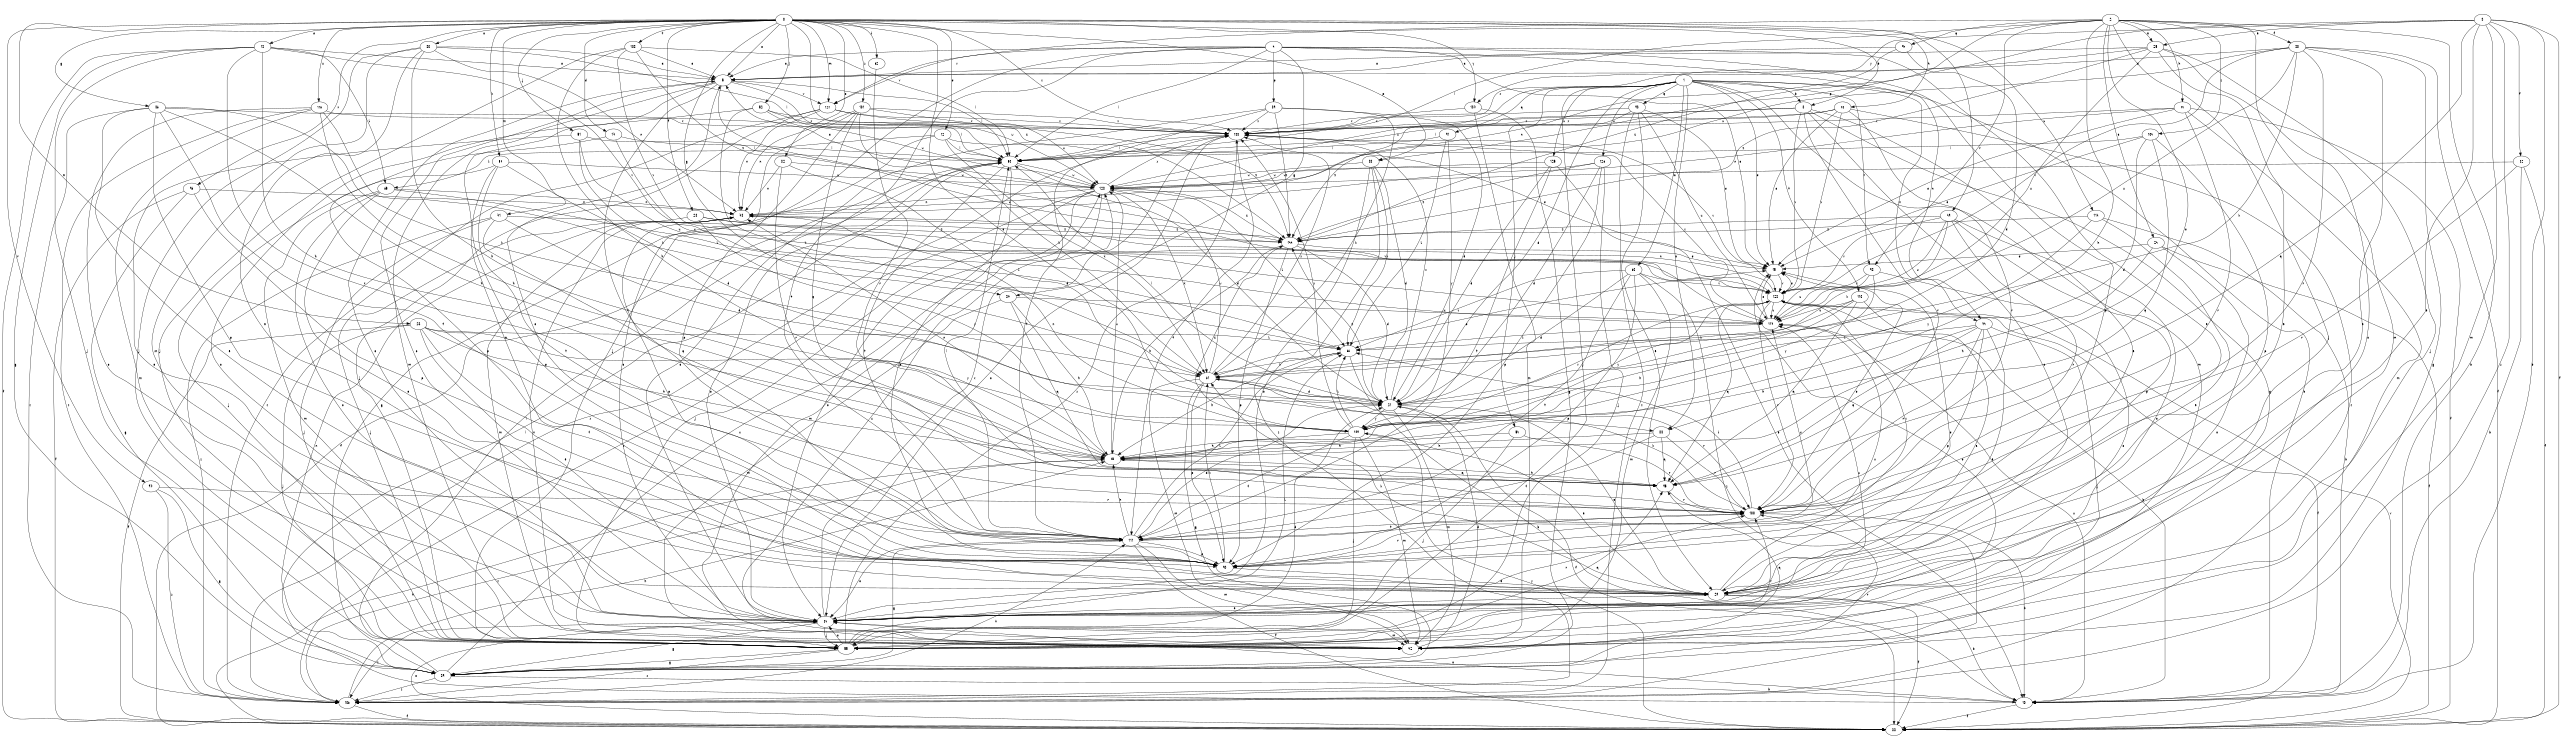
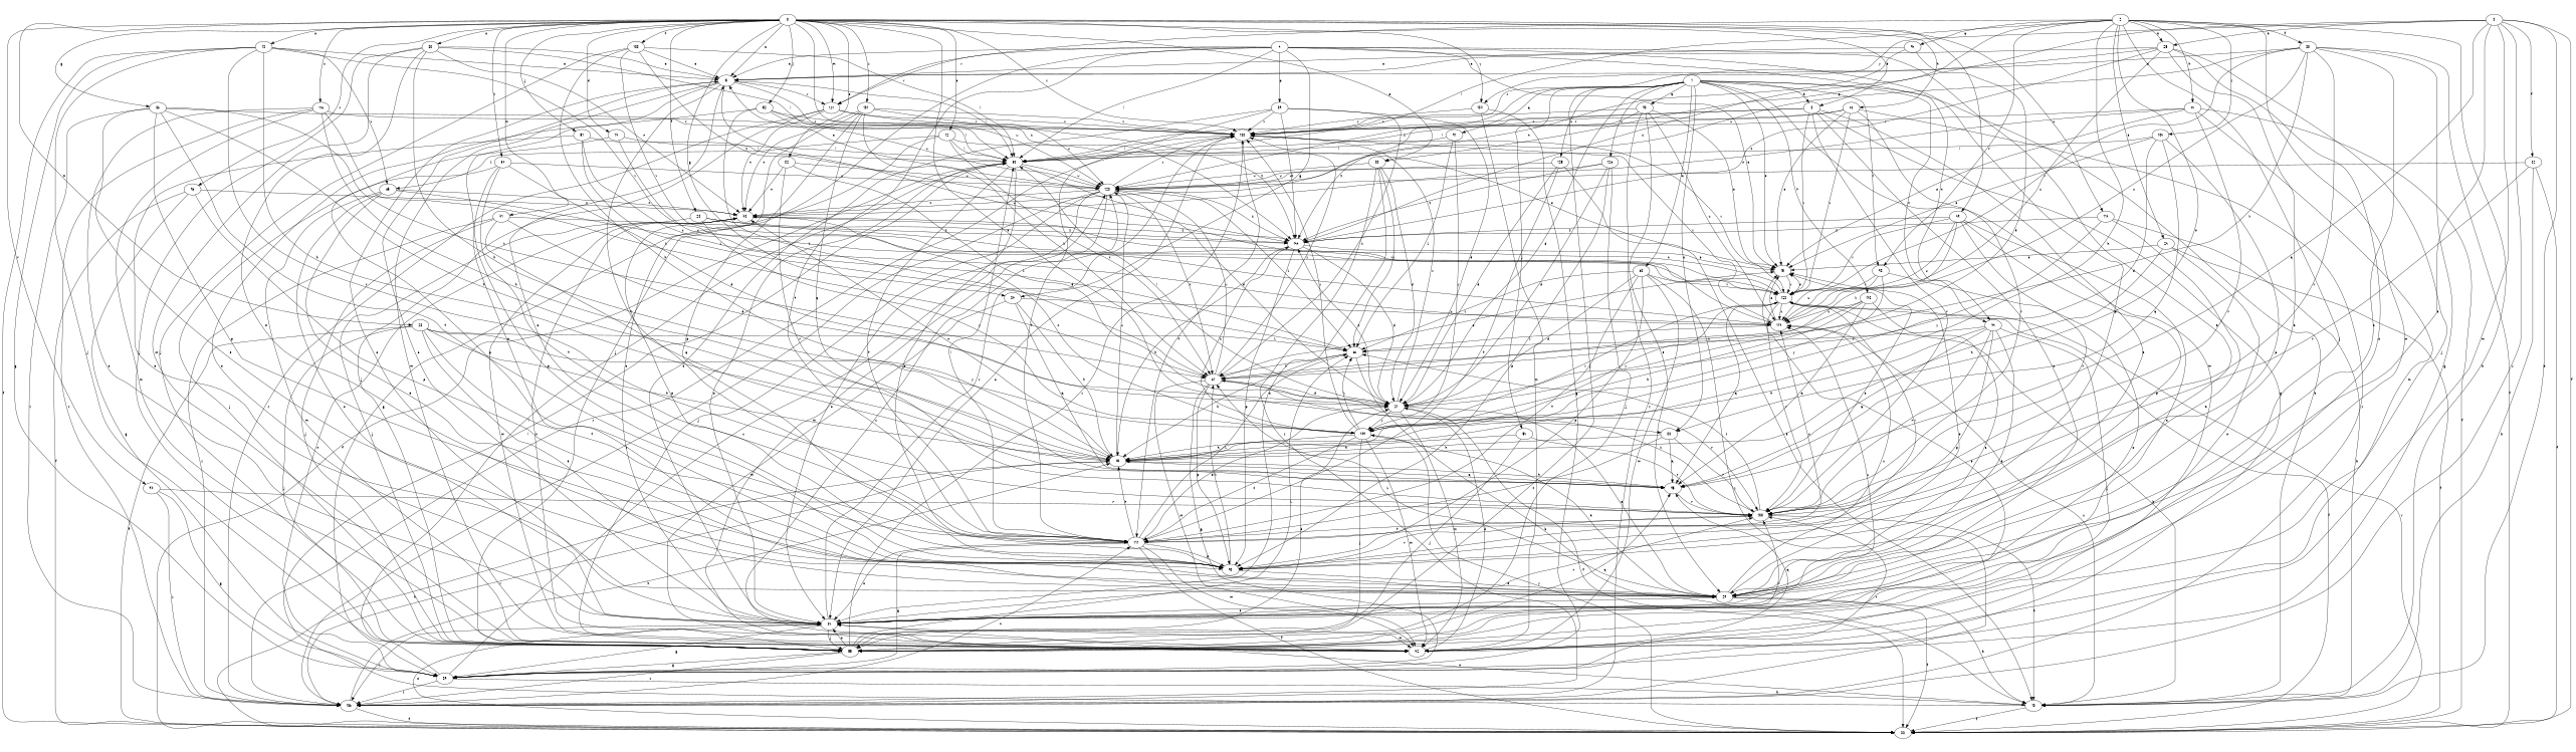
  strict digraph {
    fontname="Patrick Hand"
    node [fontname="Patrick Hand"]
    edge [fontname="Patrick Hand"]
    0
    5
    8
    12
    13
    17
    23
    28
    36
    37
    43
    49
    51
    52
    57
-   62
    71
    80
    82
    83
    88
    96
    97
    101
    108
    114
    116
    121
    133
    137
    144
    72
    128
    50
    n35 [label=29]
    111
    84
    117
    39
    100
    123
    15
    61
    65
    55
    45
    33
    90
    139
    66
    106
    95
    21
    78
    10
    1
    54
    60
    74
    91
    93
    98
    110
    125
    126
    2
    24
    25
    30
    44
    94
    104
    3
    32
    4
    89
    0 -> 5 [label=a]
    0 -> 8 [label=b]
    0 -> 12 [label=c]
    0 -> 13 [label=c]
    0 -> 17 [label=d]
    0 -> 23 [label=e]
    0 -> 28 [label=f]
    0 -> 36 [label=g]
    0 -> 37 [label=g]
    0 -> 43 [label=h]
    0 -> 49 [label=i]
    0 -> 51 [label=j]
    0 -> 52 [label=j]
    0 -> 57 [label=k]
-   0 -> 62 [label=l]
    0 -> 71 [label=m]
    0 -> 80 [label=o]
    0 -> 82 [label=o]
    0 -> 83 [label=o]
    0 -> 88 [label=p]
    0 -> 96 [label=r]
    0 -> 97 [label=r]
    0 -> 101 [label=s]
    0 -> 108 [label=t]
    0 -> 114 [label=u]
    0 -> 116 [label=u]
    0 -> 121 [label=m]
    0 -> 133 [label=x]
    0 -> 137 [label=y]
    0 -> 144 [label=z]
    5 -> 121 [label=v]
    5 -> 72 [label=m]
    5 -> 128 [label=w]
    5 -> 50 [label=i]
    5 -> n35 [label=e]
    5 -> 111 [label=t]
    5 -> 84 [label=o]
    5 -> 117 [label=u]
    8 -> 133 [label=x]
    8 -> 50 [label=i]
    8 -> n35 [label=e]
    8 -> 84 [label=o]
    8 -> 39 [label=g]
    8 -> 100 [label=r]
    8 -> 123 [label=v]
    12 -> 50 [label=i]
    12 -> 39 [label=g]
    12 -> 15 [label=c]
    12 -> 61 [label=k]
    12 -> 65 [label=l]
    13 -> 5 [label=a]
    13 -> 39 [label=g]
    13 -> 100 [label=r]
    13 -> 123 [label=v]
    13 -> 65 [label=l]
    13 -> 55 [label=j]
    13 -> 45 [label=h]
    13 -> 33 [label=f]
    17 -> 50 [label=i]
    17 -> 117 [label=u]
    17 -> 90 [label=p]
    23 -> n35 [label=e]
    23 -> 111 [label=t]
    23 -> 55 [label=j]
    23 -> 45 [label=h]
    23 -> 33 [label=f]
    23 -> 139 [label=y]
    23 -> 66 [label=l]
    28 -> 144 [label=z]
    28 -> 123 [label=v]
    28 -> 55 [label=j]
    28 -> 139 [label=y]
    36 -> 133 [label=x]
    36 -> n35 [label=e]
    36 -> 111 [label=t]
    36 -> 61 [label=k]
    36 -> 45 [label=h]
    36 -> 90 [label=p]
    36 -> 106 [label=s]
    37 -> 72 [label=m]
    37 -> 117 [label=u]
    37 -> 45 [label=h]
    37 -> 95 [label=q]
    43 -> 133 [label=x]
    43 -> 50 [label=i]
    43 -> 100 [label=r]
    43 -> 123 [label=v]
    43 -> 15 [label=c]
    43 -> 106 [label=s]
    49 -> 144 [label=z]
    49 -> 84 [label=o]
    49 -> 117 [label=u]
    49 -> 100 [label=r]
    49 -> 123 [label=v]
    49 -> 61 [label=k]
    49 -> 90 [label=p]
    51 -> 50 [label=i]
    51 -> n35 [label=e]
    51 -> 117 [label=u]
    51 -> 66 [label=l]
    52 -> 133 [label=x]
    52 -> 128 [label=w]
    52 -> 50 [label=i]
    52 -> 84 [label=o]
    52 -> 61 [label=k]
    57 -> 128 [label=w]
    57 -> 111 [label=t]
    57 -> 55 [label=j]
    57 -> 90 [label=p]
    57 -> 21 [label=d]
-   62 -> 100 [label=r]
    71 -> 144 [label=z]
    71 -> 55 [label=j]
    71 -> 106 [label=s]
    71 -> 95 [label=q]
    71 -> 21 [label=d]
    80 -> 5 [label=a]
    80 -> 72 [label=m]
    80 -> 50 [label=i]
    80 -> n35 [label=e]
    80 -> 55 [label=j]
    80 -> 45 [label=h]
    80 -> 78 [label=n]
    82 -> 128 [label=w]
    82 -> 100 [label=r]
    82 -> 21 [label=d]
    82 -> 78 [label=n]
    83 -> 111 [label=t]
    83 -> 100 [label=r]
    83 -> 45 [label=h]
    83 -> 95 [label=q]
    88 -> 128 [label=w]
    88 -> 84 [label=o]
    88 -> 66 [label=l]
    88 -> 106 [label=s]
    88 -> 21 [label=d]
    96 -> 39 [label=g]
    96 -> 33 [label=f]
    96 -> 90 [label=p]
    96 -> 78 [label=n]
    97 -> 39 [label=g]
    97 -> 100 [label=r]
    97 -> 106 [label=s]
    101 -> 133 [label=x]
    101 -> 128 [label=w]
    101 -> 84 [label=o]
    101 -> 61 [label=k]
    101 -> 90 [label=p]
    101 -> 95 [label=q]
    101 -> 78 [label=n]
    108 -> 5 [label=a]
    108 -> 144 [label=z]
    108 -> 50 [label=i]
    108 -> 123 [label=v]
    108 -> 55 [label=j]
    108 -> 45 [label=h]
    114 -> 144 [label=z]
    114 -> n35 [label=e]
    114 -> 139 [label=y]
    114 -> 10 [label=b]
    116 -> 133 [label=x]
    116 -> 72 [label=m]
    116 -> 84 [label=o]
    116 -> 61 [label=k]
    116 -> 45 [label=h]
    116 -> 106 [label=s]
    121 -> 133 [label=x]
    121 -> 144 [label=z]
    121 -> 55 [label=j]
    121 -> 106 [label=s]
    121 -> 78 [label=n]
    133 -> 50 [label=i]
    133 -> 111 [label=t]
    133 -> 84 [label=o]
    133 -> 123 [label=v]
    137 -> 133 [label=x]
    137 -> 72 [label=m]
    137 -> 39 [label=g]
    144 -> 15 [label=c]
    144 -> 45 [label=h]
    144 -> 90 [label=p]
    144 -> 21 [label=d]
    72 -> 128 [label=w]
    72 -> 95 [label=q]
    72 -> 21 [label=d]
    72 -> 78 [label=n]
    128 -> 5 [label=a]
    128 -> 133 [label=x]
    128 -> 144 [label=z]
    128 -> 72 [label=m]
    128 -> 84 [label=o]
    128 -> 61 [label=k]
    128 -> 55 [label=j]
    128 -> 66 [label=l]
    128 -> 106 [label=s]
    128 -> 78 [label=n]
    50 -> 128 [label=w]
    50 -> 111 [label=t]
    50 -> 84 [label=o]
    50 -> 33 [label=f]
    50 -> 90 [label=p]
    50 -> 21 [label=d]
    n35 -> 84 [label=o]
    n35 -> 117 [label=u]
    n35 -> 15 [label=c]
    n35 -> 61 [label=k]
    n35 -> 33 [label=f]
    n35 -> 10 [label=b]
    111 -> 72 [label=m]
    111 -> 50 [label=i]
    111 -> 84 [label=o]
    111 -> 117 [label=u]
    111 -> 39 [label=g]
    111 -> 123 [label=v]
    111 -> 45 [label=h]
    111 -> 33 [label=f]
    111 -> 90 [label=p]
    111 -> 66 [label=l]
    111 -> 21 [label=d]
    84 -> 5 [label=a]
    84 -> 133 [label=x]
    84 -> 72 [label=m]
    84 -> 117 [label=u]
    84 -> 39 [label=g]
    84 -> 100 [label=r]
    84 -> 55 [label=j]
    84 -> 106 [label=s]
    117 -> 133 [label=x]
    117 -> 15 [label=c]
    117 -> 66 [label=l]
    39 -> 128 [label=w]
    39 -> 50 [label=i]
    39 -> 100 [label=r]
    39 -> 106 [label=s]
    39 -> 78 [label=n]
    39 -> 10 [label=b]
    100 -> 111 [label=t]
    100 -> 15 [label=c]
    100 -> 61 [label=k]
    100 -> 66 [label=l]
    100 -> 10 [label=b]
    123 -> 117 [label=u]
    123 -> 100 [label=r]
    123 -> 15 [label=c]
    123 -> 33 [label=f]
    123 -> 139 [label=y]
    123 -> 95 [label=q]
    123 -> 78 [label=n]
    123 -> 10 [label=b]
    15 -> 123 [label=v]
    61 -> 133 [label=x]
    61 -> 72 [label=m]
    61 -> 128 [label=w]
    61 -> 39 [label=g]
    61 -> 100 [label=r]
    61 -> 15 [label=c]
    61 -> 90 [label=p]
    61 -> 21 [label=d]
    65 -> 72 [label=m]
    65 -> n35 [label=e]
    65 -> 84 [label=o]
    65 -> 66 [label=l]
    65 -> 78 [label=n]
    55 -> 133 [label=x]
    55 -> 84 [label=o]
    55 -> 39 [label=g]
    55 -> 100 [label=r]
    55 -> 15 [label=c]
    55 -> 66 [label=l]
    55 -> 106 [label=s]
    55 -> 95 [label=q]
    55 -> 21 [label=d]
    45 -> 128 [label=w]
    45 -> 106 [label=s]
    45 -> 95 [label=q]
    45 -> 78 [label=n]
    33 -> 84 [label=o]
    33 -> 123 [label=v]
    33 -> 45 [label=h]
    33 -> 139 [label=y]
    90 -> 5 [label=a]
    90 -> n35 [label=e]
    90 -> 100 [label=r]
    90 -> 61 [label=k]
    139 -> 133 [label=x]
    139 -> 144 [label=z]
    139 -> 72 [label=m]
    139 -> n35 [label=e]
    139 -> 111 [label=t]
    139 -> 123 [label=v]
    139 -> 55 [label=j]
    139 -> 45 [label=h]
    139 -> 66 [label=l]
    139 -> 78 [label=n]
    66 -> 61 [label=k]
    66 -> 45 [label=h]
    66 -> 10 [label=b]
    106 -> 133 [label=x]
    106 -> 111 [label=t]
    106 -> 45 [label=h]
    106 -> 33 [label=f]
    95 -> 100 [label=r]
    95 -> 45 [label=h]
    21 -> 133 [label=x]
    21 -> 144 [label=z]
    21 -> 72 [label=m]
    21 -> 50 [label=i]
    21 -> n35 [label=e]
    21 -> 33 [label=f]
    21 -> 139 [label=y]
    78 -> 144 [label=z]
    78 -> 72 [label=m]
    78 -> 90 [label=p]
    10 -> 50 [label=i]
    10 -> 84 [label=o]
    10 -> 117 [label=u]
    10 -> 33 [label=f]
    1 -> 8 [label=b]
    1 -> 83 [label=o]
    1 -> 72 [label=m]
    1 -> 128 [label=w]
    1 -> 15 [label=c]
    1 -> 55 [label=j]
    1 -> 21 [label=d]
    1 -> 10 [label=b]
    1 -> 54 [label=j]
    1 -> 60 [label=k]
    1 -> 74 [label=n]
    1 -> 91 [label=q]
    1 -> 93 [label=q]
    1 -> 98 [label=r]
    1 -> 110 [label=t]
    1 -> 125 [label=w]
    1 -> 126 [label=w]
    54 -> 100 [label=r]
    54 -> 55 [label=j]
    54 -> 45 [label=h]
    60 -> 72 [label=m]
    60 -> 111 [label=t]
    60 -> 123 [label=v]
    60 -> 90 [label=p]
    60 -> 66 [label=l]
    60 -> 106 [label=s]
    60 -> 21 [label=d]
    74 -> n35 [label=e]
    74 -> 100 [label=r]
    74 -> 55 [label=j]
    74 -> 45 [label=h]
    74 -> 90 [label=p]
    74 -> 66 [label=l]
    74 -> 95 [label=q]
    91 -> 50 [label=i]
    91 -> 139 [label=y]
    91 -> 66 [label=l]
    93 -> 133 [label=x]
    93 -> 144 [label=z]
    93 -> n35 [label=e]
    93 -> 117 [label=u]
    93 -> 15 [label=c]
    93 -> 106 [label=s]
    98 -> 84 [label=o]
    98 -> 117 [label=u]
    98 -> 123 [label=v]
    98 -> 139 [label=y]
    110 -> n35 [label=e]
    110 -> 117 [label=u]
    110 -> 61 [label=k]
    110 -> 45 [label=h]
    110 -> 95 [label=q]
    125 -> 128 [label=w]
    125 -> 111 [label=t]
    125 -> 21 [label=d]
    125 -> 10 [label=b]
    126 -> 144 [label=z]
    126 -> 128 [label=w]
    126 -> 55 [label=j]
    126 -> 90 [label=p]
    126 -> 21 [label=d]
    2 -> 83 [label=o]
    2 -> 121 [label=v]
    2 -> 144 [label=z]
    2 -> 72 [label=m]
    2 -> 50 [label=i]
    2 -> 55 [label=j]
    2 -> 45 [label=h]
    2 -> 10 [label=b]
    2 -> 98 [label=r]
    2 -> 24 [label=e]
    2 -> 25 [label=e]
    2 -> 30 [label=f]
    2 -> 44 [label=h]
    2 -> 94 [label=q]
    2 -> 104 [label=s]
    24 -> 84 [label=o]
    24 -> 15 [label=c]
    24 -> 45 [label=h]
    24 -> 33 [label=f]
    25 -> 5 [label=a]
    25 -> 133 [label=x]
    25 -> 144 [label=z]
    25 -> n35 [label=e]
    25 -> 84 [label=o]
    25 -> 117 [label=u]
    25 -> 55 [label=j]
    30 -> 5 [label=a]
    30 -> 128 [label=w]
    30 -> n35 [label=e]
    30 -> 117 [label=u]
    30 -> 39 [label=g]
    30 -> 100 [label=r]
    30 -> 123 [label=v]
    30 -> 61 [label=k]
    30 -> 33 [label=f]
    44 -> 133 [label=x]
    44 -> 72 [label=m]
    44 -> 100 [label=r]
    44 -> 15 [label=c]
    44 -> 33 [label=f]
    44 -> 78 [label=n]
    94 -> 5 [label=a]
    94 -> 21 [label=d]
    94 -> 78 [label=n]
    104 -> 50 [label=i]
    104 -> 15 [label=c]
    104 -> 90 [label=p]
    104 -> 95 [label=q]
    104 -> 21 [label=d]
    3 -> 88 [label=p]
    3 -> 137 [label=y]
    3 -> 72 [label=m]
    3 -> n35 [label=e]
    3 -> 33 [label=f]
    3 -> 106 [label=s]
    3 -> 95 [label=q]
    3 -> 10 [label=b]
    3 -> 25 [label=e]
    3 -> 32 [label=f]
    32 -> 128 [label=w]
    32 -> 100 [label=r]
    32 -> 33 [label=f]
    32 -> 10 [label=b]
    4 -> 5 [label=a]
    4 -> 37 [label=g]
    4 -> 121 [label=v]
    4 -> 50 [label=i]
    4 -> n35 [label=e]
    4 -> 111 [label=t]
    4 -> 15 [label=c]
    4 -> 55 [label=j]
    4 -> 90 [label=p]
    4 -> 74 [label=n]
    4 -> 89 [label=p]
    89 -> 133 [label=x]
    89 -> 144 [label=z]
    89 -> 111 [label=t]
    89 -> 84 [label=o]
    89 -> 61 [label=k]
    89 -> 21 [label=d]
  }
